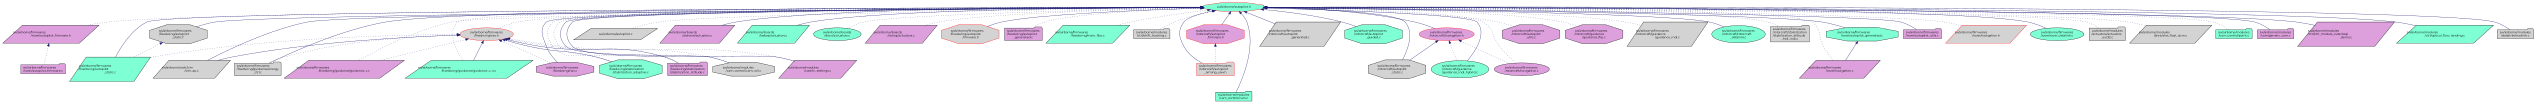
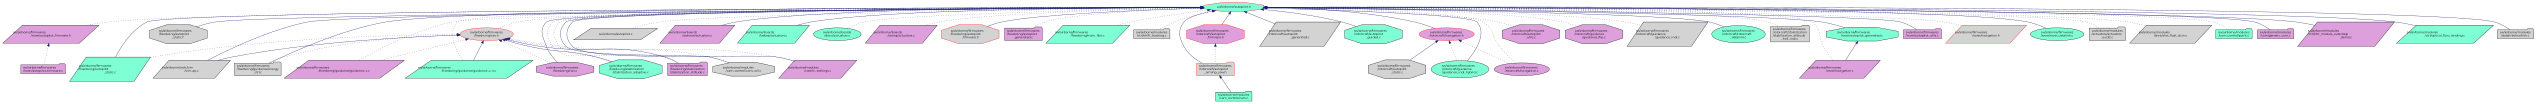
  digraph {
    fontname=Montserrat
    node [color=black fillcolor=plum fontname=Montserrat fontsize=10 shape=parallelogram style=filled]
    edge [color=midnightblue dir=back fontname=Montserrat fontsize=10 labelfontname=FreeSans labelfontsize=10 style=dotted]
    n1 [fontcolor=black height=0.2 label="sw/airborne/firmwares\l/rover/autopilot_firmware.h" width=0.4]
    n2 [height=0.2 label="sw/airborne/firmwares\l/rover/autopilot_firmware.c" shape=folder width=0.4]
    n3 [color=red fillcolor=aquamarine height=0.2 label="sw/airborne/autopilot.h" shape=octagon width=0.4]
    n4 [fillcolor=lightgrey height=0.2 label="sw/airborne/arch/sim\l/sim_ap.c" width=0.4]
    n5 [fillcolor=lightgrey height=0.2 label="sw/airborne/autopilot.c" width=0.4]
    n6 [height=0.2 label="sw/airborne/boards\l/ardrone/actuators.c" width=0.4]
    n7 [fillcolor=aquamarine height=0.2 label="sw/airborne/boards\l/bebop/actuators.c" width=0.4]
    n8 [fillcolor=aquamarine height=0.2 label="sw/airborne/boards\l/disco/actuators.c" shape=ellipse width=0.4]
    n9 [height=0.2 label="sw/airborne/boards\l/swing/actuators.c" width=0.4]
    n10 [color=red fillcolor=lightgrey height=0.2 label="sw/airborne/firmwares\l/fixedwing/autopilot\l_firmware.h" shape=octagon width=0.4]
    n11 [height=0.2 label="sw/airborne/firmwares\l/fixedwing/autopilot\l_generated.c" shape=folder width=0.4]
    n12 [fillcolor=aquamarine height=0.2 label="sw/airborne/firmwares\l/fixedwing/autopilot\l_static.c" width=0.4]
    n13 [fillcolor=lightgrey height=0.2 label="sw/airborne/firmwares\l/fixedwing/autopilot\l_static.h" shape=octagon width=0.4]
    n14 [fillcolor=lightgrey height=0.2 label="sw/airborne/firmwares\l/fixedwing/guidance/energy\l_ctrl.c" shape=folder width=0.4]
    n15 [height=0.2 label="sw/airborne/firmwares\l/fixedwing/guidance/guidance_v.c" width=0.4]
    n16 [fillcolor=aquamarine height=0.2 label="sw/airborne/firmwares\l/fixedwing/guidance/guidance_v_n.c" width=0.4]
    n17 [fillcolor=aquamarine height=0.2 label="sw/airborne/firmwares\l/fixedwing/main_fbw.c" width=0.4]
    n18 [height=0.2 label="sw/airborne/firmwares\l/fixedwing/nav.c" shape=octagon width=0.4]
    n19 [color=red fillcolor=lightgrey height=0.2 label="sw/airborne/firmwares\l/fixedwing/nav.h" shape=ellipse width=0.4]
    n20 [fillcolor=aquamarine height=0.2 label="sw/airborne/firmwares\l/fixedwing/stabilization\l/stabilization_adaptive.c" shape=octagon width=0.4]
    n21 [height=0.2 label="sw/airborne/firmwares\l/fixedwing/stabilization\l/stabilization_attitude.c" shape=folder width=0.4]
    n22 [fillcolor=lightgrey height=0.2 label="sw/airborne/modules\l/cam_control/cam_roll.c" shape=octagon width=0.4]
    n23 [height=0.2 label="sw/airborne/modules\l/core/rc_settings.c" width=0.4]
    n24 [fillcolor=lightgrey height=0.2 label="sw/airborne/modules\l/ctrl/shift_tracking.c" shape=folder width=0.4]
    n25 [color=red height=0.2 label="sw/airborne/firmwares\l/rotorcraft/autopilot\l_firmware.h" shape=octagon width=0.4]
    n26 [color=red fillcolor=lightgrey height=0.2 label="sw/airborne/firmwares\l/rotorcraft/autopilot\l_arming_yaw.h" shape=folder width=0.4]
    n27 [fillcolor=lightgrey height=0.2 label="sw/airborne/firmwares\l/rotorcraft/autopilot\l_generated.c" width=0.4]
    n28 [fillcolor=aquamarine height=0.2 label="sw/airborne/firmwares\l/rotorcraft/autopilot\l_guided.c" shape=octagon width=0.4]
    n29 [fillcolor=lightgrey height=0.2 label="sw/airborne/firmwares\l/rotorcraft/autopilot\l_static.c" shape=octagon width=0.4]
    n30 [height=0.2 label="sw/airborne/firmwares\l/rotorcraft/autopilot\l_utils.c" shape=octagon width=0.4]
    n31 [height=0.2 label="sw/airborne/firmwares\l/rotorcraft/guidance\l/guidance_flip.c" shape=octagon width=0.4]
    n32 [fillcolor=lightgrey height=0.2 label="sw/airborne/firmwares\l/rotorcraft/guidance\l/guidance_indi.c" width=0.4]
    n33 [fillcolor=aquamarine height=0.2 label="sw/airborne/firmwares\l/rotorcraft/guidance\l/guidance_indi_hybrid.c" shape=ellipse width=0.4]
    n34 [height=0.2 label="sw/airborne/firmwares\l/rotorcraft/navigation.c" shape=ellipse width=0.4]
    n35 [color=red height=0.2 label="sw/airborne/firmwares\l/rotorcraft/navigation.h" shape=ellipse width=0.4]
    n36 [fillcolor=aquamarine height=0.2 label="sw/airborne/firmwares\l/rotorcraft/rotorcraft\l_datalink.c" shape=ellipse width=0.4]
    n37 [fillcolor=lightgrey height=0.2 label="sw/airborne/firmwares\l/rotorcraft/stabilization\l/stabilization_attitude\l_heli_indi.c" shape=folder width=0.4]
    n38 [fillcolor=aquamarine height=0.2 label="sw/airborne/firmwares\l/rover/autopilot_generated.c" shape=octagon width=0.4]
    n39 [height=0.2 label="sw/airborne/firmwares\l/rover/autopilot_utils.c" shape=folder width=0.4]
    n40 [height=0.2 label="sw/airborne/firmwares\l/rover/navigation.c" width=0.4]
    n41 [color=red fillcolor=lightgrey height=0.2 label="sw/airborne/firmwares\l/rover/navigation.h" width=0.4]
    n42 [fillcolor=aquamarine height=0.2 label="sw/airborne/firmwares\l/rover/rover_datalink.c" shape=ellipse width=0.4]
    n43 [fillcolor=lightgrey height=0.2 label="sw/airborne/modules\l/actuators/actuators\l_esc32.c" shape=folder width=0.4]
    n44 [fillcolor=lightgrey height=0.2 label="sw/airborne/modules\l/ahrs/ahrs_float_dcm.c" width=0.4]
    n45 [fillcolor=aquamarine height=0.2 label="sw/airborne/modules\l/cam_control/cam.c" shape=folder width=0.4]
    n46 [fillcolor=aquamarine height=0.2 label="sw/airborne/modules\l/cam_control/point.c" shape=folder width=0.4]
    n47 [height=0.2 label="sw/airborne/modules\l/com/generic_com.c" shape=folder width=0.4]
    n48 [height=0.2 label="sw/airborne/modules\l/ctrl/ctrl_module_outerloop\l_demo.c" width=0.4]
    n49 [fillcolor=aquamarine height=0.2 label="sw/airborne/modules\l/ctrl/optical_flow_landing.c" width=0.4]
    n50 [fillcolor=lightgrey height=0.2 label="sw/airborne/modules\l/datalink/mavlink.c" shape=folder width=0.4]
    n1 -> n2
    n3 -> n1
    n3 -> n4 [style=solid]
    n3 -> n5
    n3 -> n6 [style=solid]
    n3 -> n7 [style=solid]
    n3 -> n8
    n3 -> n9
    n3 -> n10 [style=solid]
    n3 -> n11
    n3 -> n12 [style=solid]
    n3 -> n13 [style=solid]
    n3 -> n14 [style=solid]
    n3 -> n15
    n3 -> n16
    n3 -> n17
    n3 -> n18 [style=solid]
    n3 -> n19
    n3 -> n20
    n3 -> n21
    n3 -> n22 [style=solid]
    n3 -> n23 [style=solid]
    n3 -> n24
    n3 -> n25 [style=solid]
    n3 -> n26 [style=solid]
    n3 -> n27 [style=solid]
    n3 -> n28 [style=solid]
-   n3 -> n29 [style=solid]
    n3 -> n30
    n3 -> n31
    n3 -> n32
    n3 -> n33 [style=solid]
    n3 -> n34
    n3 -> n35 [style=solid]
    n3 -> n36 [style=solid]
    n3 -> n37
    n3 -> n38 [style=solid]
    n3 -> n39 [style=solid]
    n3 -> n40
    n3 -> n41
    n3 -> n42 [style=solid]
    n3 -> n43
    n3 -> n44
-   n3 -> n45 [style=solid]
+   n26 -> n45 [style=solid]
    n3 -> n46
    n3 -> n47 [style=solid]
    n3 -> n48 [style=solid]
    n3 -> n49 [style=solid]
    n3 -> n50 [style=solid]
-   n13 -> n12
    n19 -> n4 [style=solid]
    n19 -> n12
    n19 -> n14
    n19 -> n15
    n19 -> n16 [style=solid]
    n19 -> n18
    n19 -> n20 [style=solid]
    n19 -> n21 [style=solid]
    n19 -> n22
    n19 -> n23
    n25 -> n26
    n35 -> n29 [style=solid]
    n35 -> n33
    n35 -> n34
    n38 -> n40 [style=solid]
  }
